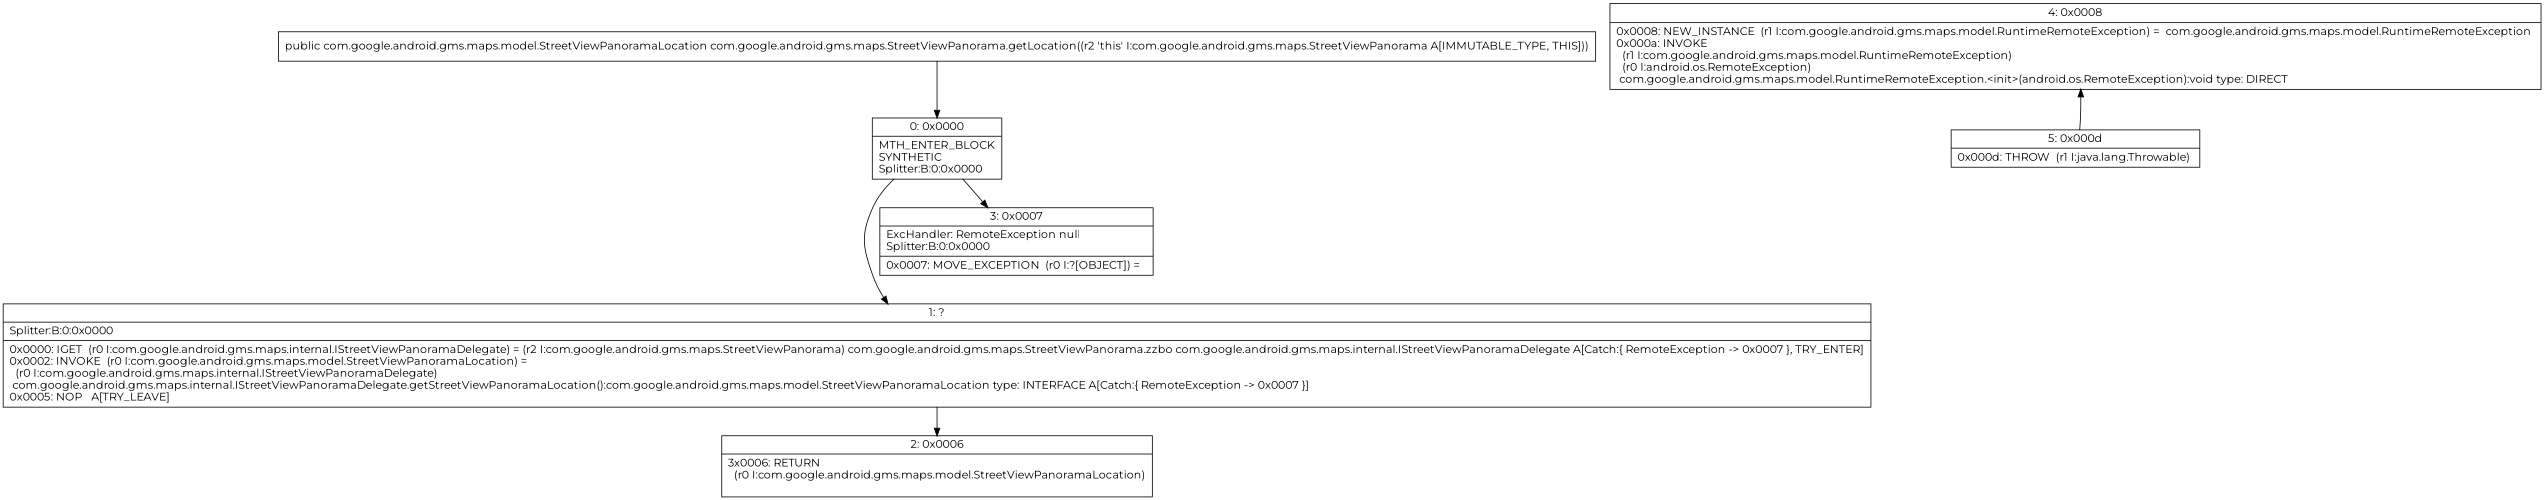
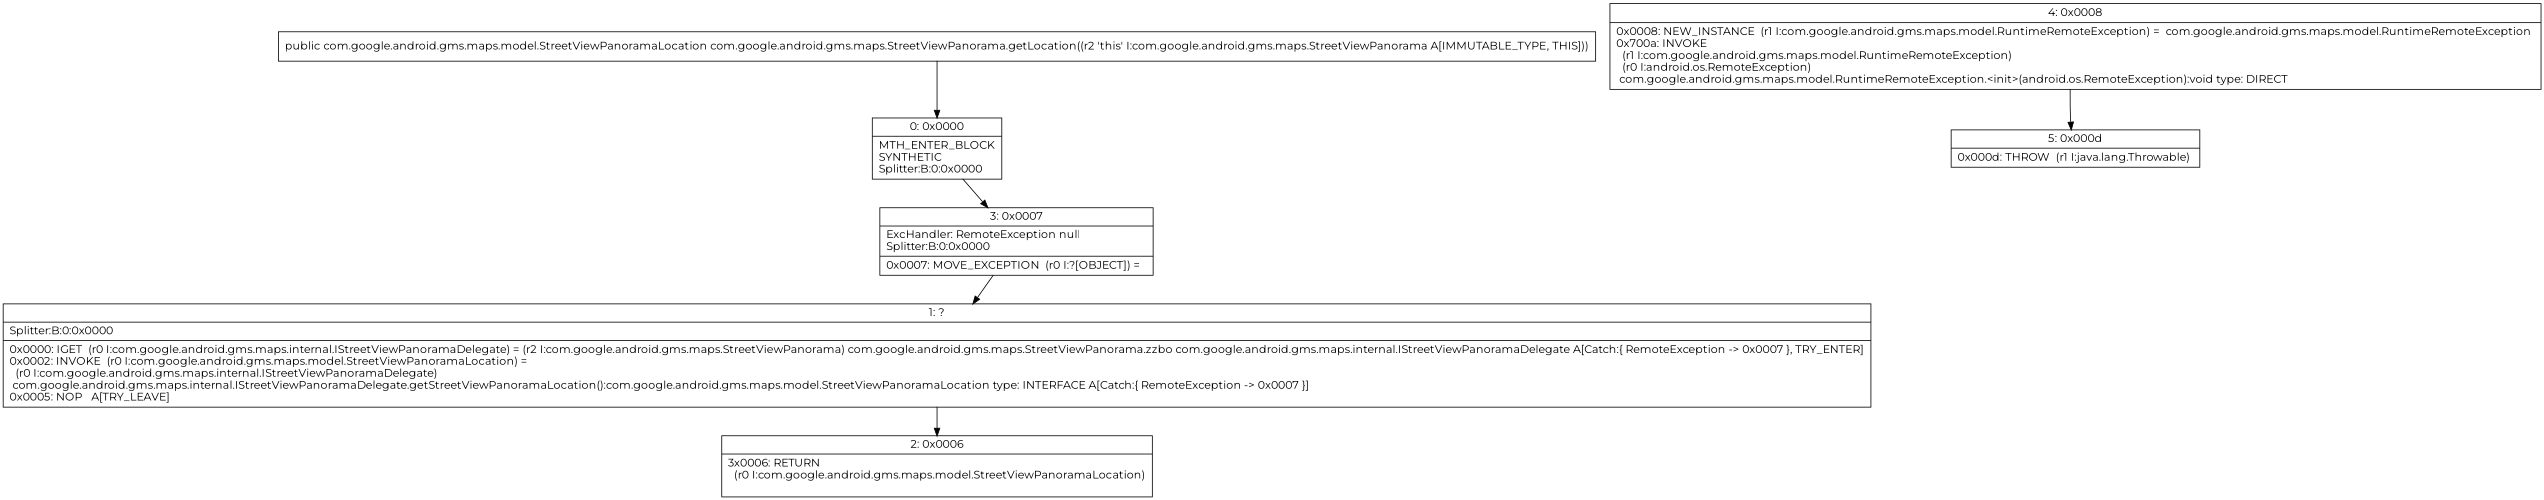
  digraph {
    fontname=Montserrat
    node [fontname=Montserrat shape=record]
    edge [fontname=Montserrat]
    n1 [label="{0\:\ 0x0000|MTH_ENTER_BLOCK\lSYNTHETIC\lSplitter:B:0:0x0000\l}"]
    n2 [label="{1\:\ ?|Splitter:B:0:0x0000\l|0x0000: IGET  (r0 I:com.google.android.gms.maps.internal.IStreetViewPanoramaDelegate) = (r2 I:com.google.android.gms.maps.StreetViewPanorama) com.google.android.gms.maps.StreetViewPanorama.zzbo com.google.android.gms.maps.internal.IStreetViewPanoramaDelegate A[Catch:\{ RemoteException \-\> 0x0007 \}, TRY_ENTER]\l0x0002: INVOKE  (r0 I:com.google.android.gms.maps.model.StreetViewPanoramaLocation) = \l  (r0 I:com.google.android.gms.maps.internal.IStreetViewPanoramaDelegate)\l com.google.android.gms.maps.internal.IStreetViewPanoramaDelegate.getStreetViewPanoramaLocation():com.google.android.gms.maps.model.StreetViewPanoramaLocation type: INTERFACE A[Catch:\{ RemoteException \-\> 0x0007 \}]\l0x0005: NOP   A[TRY_LEAVE]\l}"]
    n3 [label="{3\:\ 0x0007|ExcHandler: RemoteException null\lSplitter:B:0:0x0000\l|0x0007: MOVE_EXCEPTION  (r0 I:?[OBJECT]) =  \l}"]
    n4 [label="{2\:\ 0x0006|3x0006: RETURN  \l  (r0 I:com.google.android.gms.maps.model.StreetViewPanoramaLocation)\l \l}"]
-   n5 [label="{4\:\ 0x0008|0x0008: NEW_INSTANCE  (r1 I:com.google.android.gms.maps.model.RuntimeRemoteException) =  com.google.android.gms.maps.model.RuntimeRemoteException \l0x000a: INVOKE  \l  (r1 I:com.google.android.gms.maps.model.RuntimeRemoteException)\l  (r0 I:android.os.RemoteException)\l com.google.android.gms.maps.model.RuntimeRemoteException.\<init\>(android.os.RemoteException):void type: DIRECT \l}"]
+   n5 [label="{4\:\ 0x0008|0x0008: NEW_INSTANCE  (r1 I:com.google.android.gms.maps.model.RuntimeRemoteException) =  com.google.android.gms.maps.model.RuntimeRemoteException \l0x700a: INVOKE  \l  (r1 I:com.google.android.gms.maps.model.RuntimeRemoteException)\l  (r0 I:android.os.RemoteException)\l com.google.android.gms.maps.model.RuntimeRemoteException.\<init\>(android.os.RemoteException):void type: DIRECT \l}"]
    n6 [label="{5\:\ 0x000d|0x000d: THROW  (r1 I:java.lang.Throwable) \l}"]
    n7 [label="{public com.google.android.gms.maps.model.StreetViewPanoramaLocation com.google.android.gms.maps.StreetViewPanorama.getLocation((r2 'this' I:com.google.android.gms.maps.StreetViewPanorama A[IMMUTABLE_TYPE, THIS])) }"]
-   n1 -> n2
+   n3 -> n2
    n1 -> n3
    n2 -> n4
-   n6 -> n5
+   n5 -> n6
    n7 -> n1
  }
